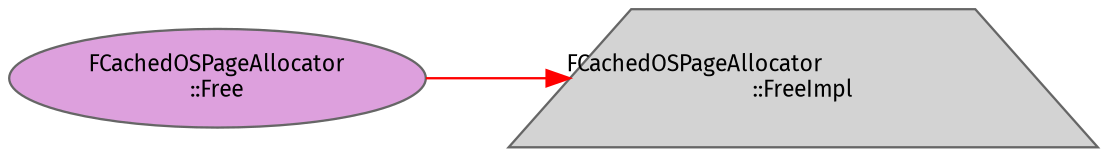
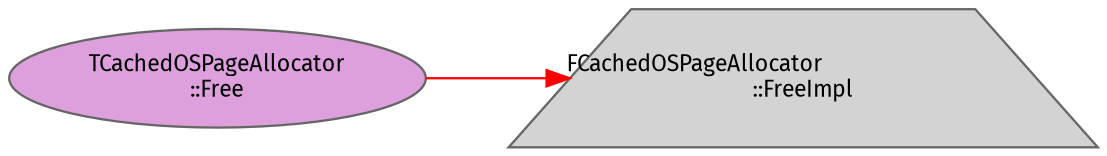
  digraph {
    rankdir=RL
    fontname="Fira Sans"
    node [fontname="Fira Sans" fontsize=10 style=filled]
    n1 [color=gray40 fillcolor=lightgrey fontcolor=black height=0.2 label="FCachedOSPageAllocator\l::FreeImpl" shape=trapezium width=0.4]
-   n2 [color=grey40 fillcolor=plum height=0.2 label="FCachedOSPageAllocator\l::Free" shape=ellipse width=0.4]
+   n2 [color=grey40 fillcolor=plum height=0.2 label="TCachedOSPageAllocator\l::Free" shape=ellipse width=0.4]
    n1 -> n2 [color=red dir=back fontname="Fira Sans" fontsize=10 labelfontname=Helvetica labelfontsize=10 style=solid]
  }
